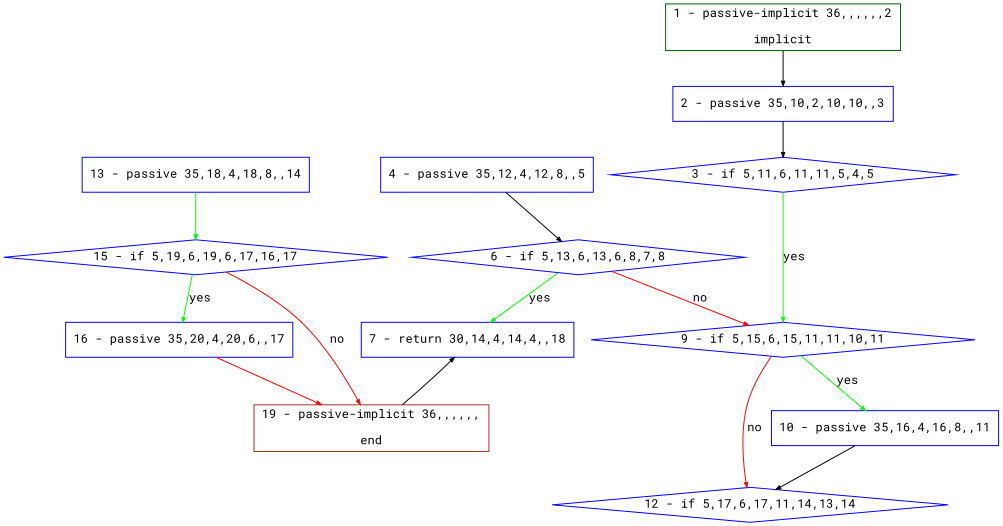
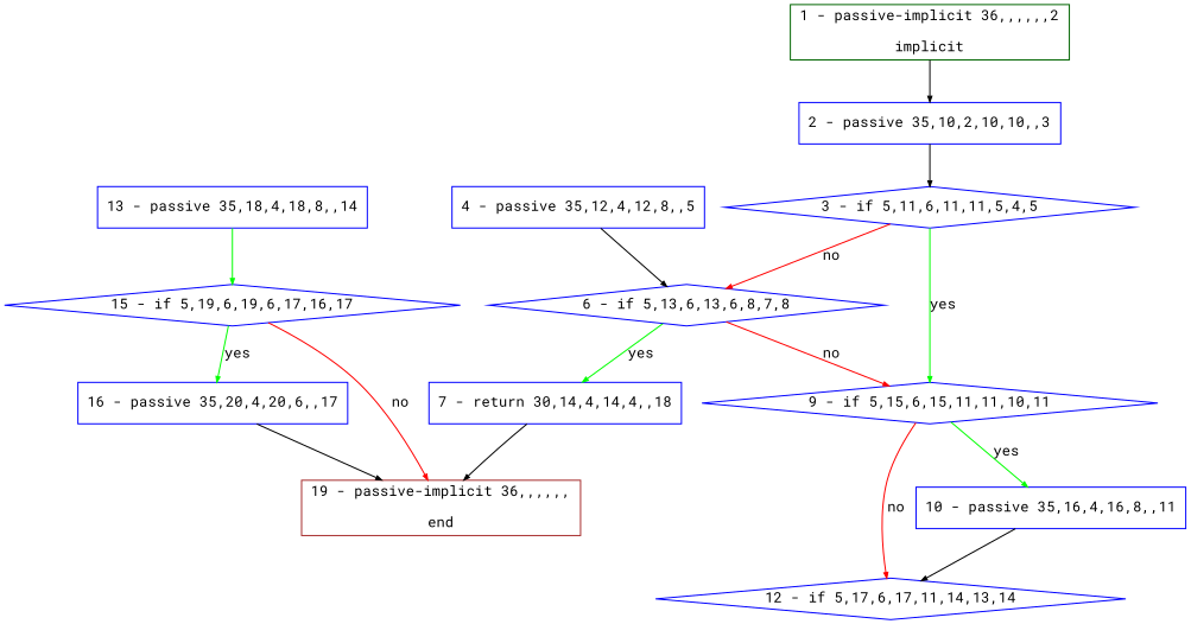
  digraph {
    bgcolor=white
    compound=true
    fillcolor="#FFFFCC"
    fontname="Roboto Mono"
    fontsize=12
    pack=true
    packmode=clust
    style="rounded,filled"
    node [color="#0000ff" compound=true fillcolor="#ffffff" fixedsize=false fontname="Roboto Mono" fontsize=12 node_initialized=no shape=box style=filled]
    edge [arrowhead=normal arrowsize=0.5 arrowtail=none color="#000000" compound=true dir=forward fontcolor=black fontname="Roboto Mono" fontsize=12]
    n1 [label="2 - passive 35,10,2,10,10,,3"]
    n2 [label="3 - if 5,11,6,11,11,5,4,5" shape=diamond]
    n3 [label="6 - if 5,13,6,13,6,8,7,8" shape=diamond]
    n4 [label="9 - if 5,15,6,15,11,11,10,11" shape=diamond]
    n5 [color="#006400" label="1 - passive-implicit 36,,,,,,2\n\nimplicit"]
    n6 [label="4 - passive 35,12,4,12,8,,5"]
    n7 [label="7 - return 30,14,4,14,4,,18"]
    n8 [color="#a52a2a" label="19 - passive-implicit 36,,,,,,\n\nend"]
    n9 [label="10 - passive 35,16,4,16,8,,11"]
    n10 [label="12 - if 5,17,6,17,11,14,13,14" shape=diamond]
    n11 [label="13 - passive 35,18,4,18,8,,14"]
    n12 [label="15 - if 5,19,6,19,6,17,16,17" shape=diamond]
    n13 [label="16 - passive 35,20,4,20,6,,17"]
    n1 -> n2
+   n2 -> n3 [color="#ff0000" label=no]
    n2 -> n4 [color="#00ff00" label=yes]
    n3 -> n4 [color="#ff0000" label=no]
    n3 -> n7 [color="#00ff00" label=yes]
    n4 -> n9 [color="#00ff00" label=yes]
    n4 -> n10 [color="#ff0000" label=no]
    n5 -> n1
    n6 -> n3
-   n8 -> n7
+   n7 -> n8
    n9 -> n10
    n11 -> n12 [color="#00ff00"]
    n12 -> n8 [color="#ff0000" label=no]
    n12 -> n13 [color="#00ff00" label=yes]
-   n13 -> n8 [color="#ff0000"]
+   n13 -> n8
  }
